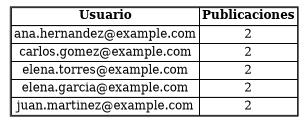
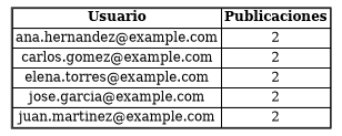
  digraph {
    rankdir=LR
-   n1 [label=< <table border='1' cellborder='1' cellspacing='0'> <tr><td><b>Usuario</b></td><td><b>Publicaciones</b></td></tr> <tr><td>ana.hernandez@example.com</td><td>2</td></tr> <tr><td>carlos.gomez@example.com</td><td>2</td></tr> <tr><td>elena.torres@example.com</td><td>2</td></tr> <tr><td>elena.garcia@example.com</td><td>2</td></tr> <tr><td>juan.martinez@example.com</td><td>2</td></tr> </table>> shape=plaintext]
+   n1 [label=< <table border='1' cellborder='1' cellspacing='0'> <tr><td><b>Usuario</b></td><td><b>Publicaciones</b></td></tr> <tr><td>ana.hernandez@example.com</td><td>2</td></tr> <tr><td>carlos.gomez@example.com</td><td>2</td></tr> <tr><td>elena.torres@example.com</td><td>2</td></tr> <tr><td>jose.garcia@example.com</td><td>2</td></tr> <tr><td>juan.martinez@example.com</td><td>2</td></tr> </table>> shape=plaintext]
  }
